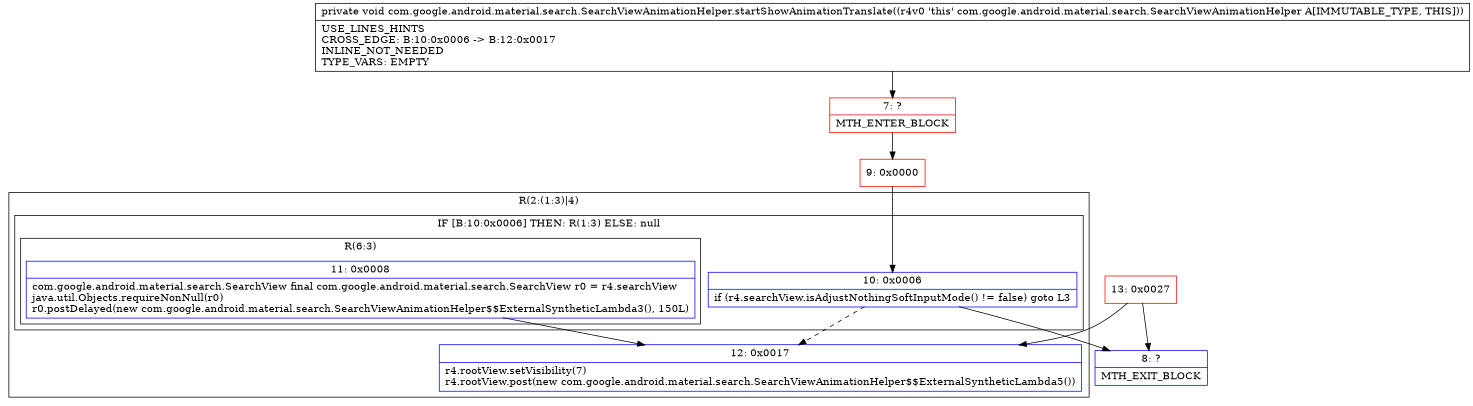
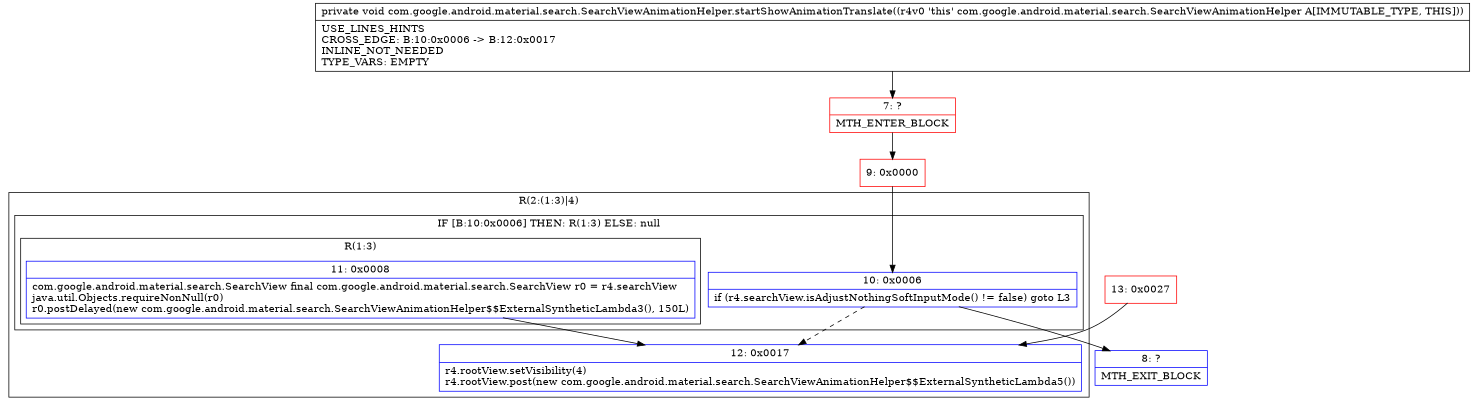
  digraph {
    node [color=blue shape=record]
    n1 [label="{11\:\ 0x0008|com.google.android.material.search.SearchView final com.google.android.material.search.SearchView r0 = r4.searchView\ljava.util.Objects.requireNonNull(r0)\lr0.postDelayed(new com.google.android.material.search.SearchViewAnimationHelper$$ExternalSyntheticLambda3(), 150L)\l}"]
    n2 [label="{10\:\ 0x0006|if (r4.searchView.isAdjustNothingSoftInputMode() != false) goto L3\l}"]
-   n3 [label="{12\:\ 0x0017|r4.rootView.setVisibility(7)\lr4.rootView.post(new com.google.android.material.search.SearchViewAnimationHelper$$ExternalSyntheticLambda5())\l}"]
+   n3 [label="{12\:\ 0x0017|r4.rootView.setVisibility(4)\lr4.rootView.post(new com.google.android.material.search.SearchViewAnimationHelper$$ExternalSyntheticLambda5())\l}"]
    n4 [label="{8\:\ ?|MTH_EXIT_BLOCK\l}"]
    n5 [color=red label="{13\:\ 0x0027}"]
    n6 [color=red label="{7\:\ ?|MTH_ENTER_BLOCK\l}"]
    n7 [color=red label="{9\:\ 0x0000}"]
    n8 [label="{private void com.google.android.material.search.SearchViewAnimationHelper.startShowAnimationTranslate((r4v0 'this' com.google.android.material.search.SearchViewAnimationHelper A[IMMUTABLE_TYPE, THIS]))  | USE_LINES_HINTS\lCROSS_EDGE: B:10:0x0006 \-\> B:12:0x0017\lINLINE_NOT_NEEDED\lTYPE_VARS: EMPTY\l}" color=""]
    subgraph cluster_1 {
      label="R(2:(1:3)|4)"
      n3
      subgraph cluster_2 {
        label="IF [B:10:0x0006] THEN: R(1:3) ELSE: null"
        n2
        subgraph cluster_3 {
-         label="R(6:3)"
+         label="R(1:3)"
          n1
        }
      }
    }
    n1 -> n3
    n2 -> n3 [style=dashed]
    n2 -> n4
    n5 -> n3
-   n5 -> n4
    n6 -> n7
    n7 -> n2
    n8 -> n6
  }
